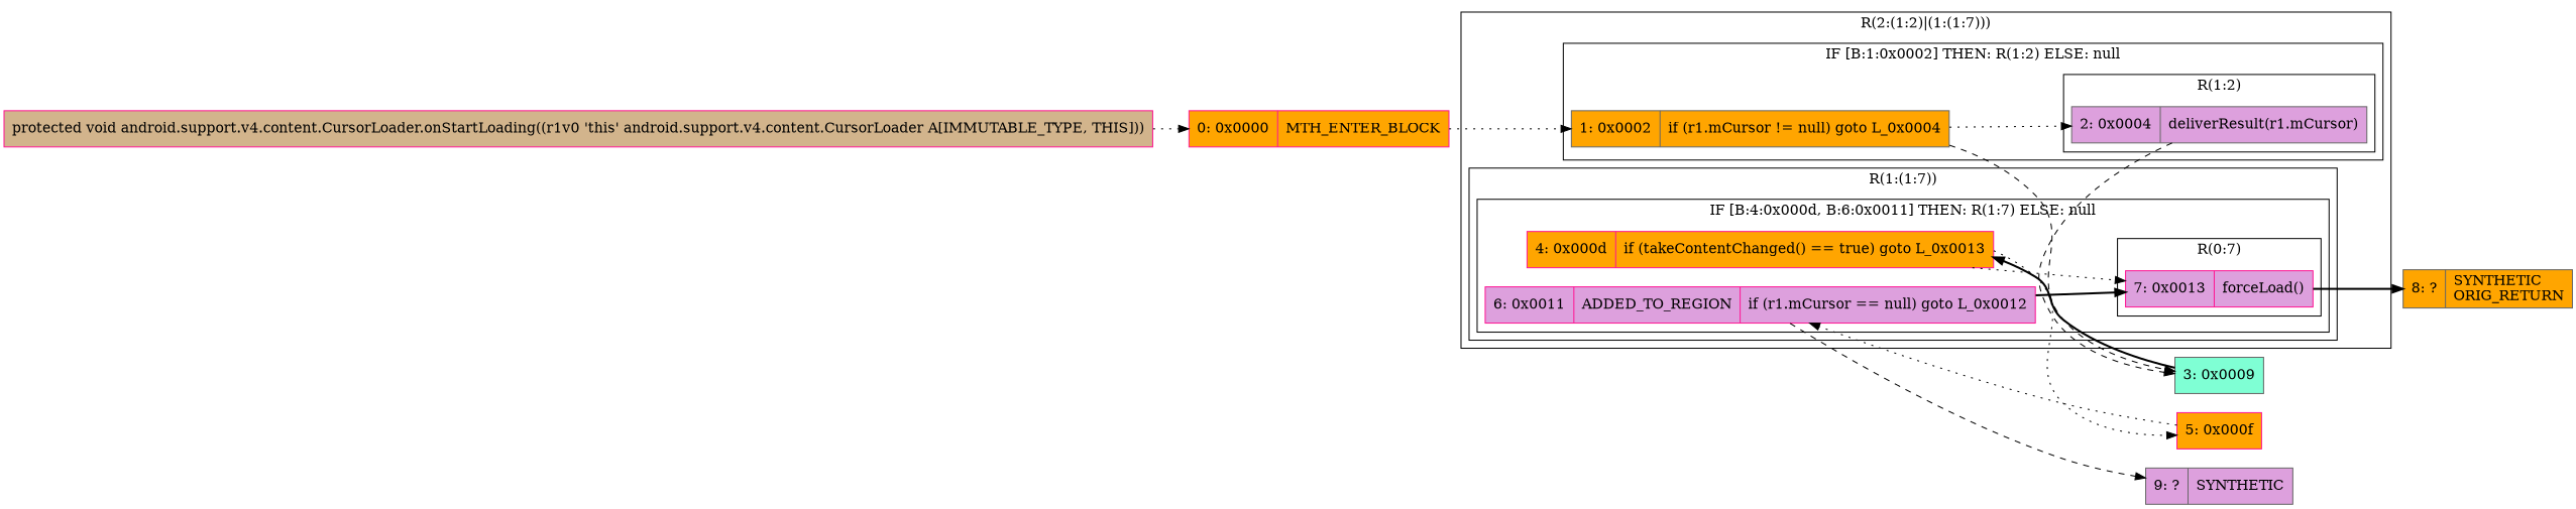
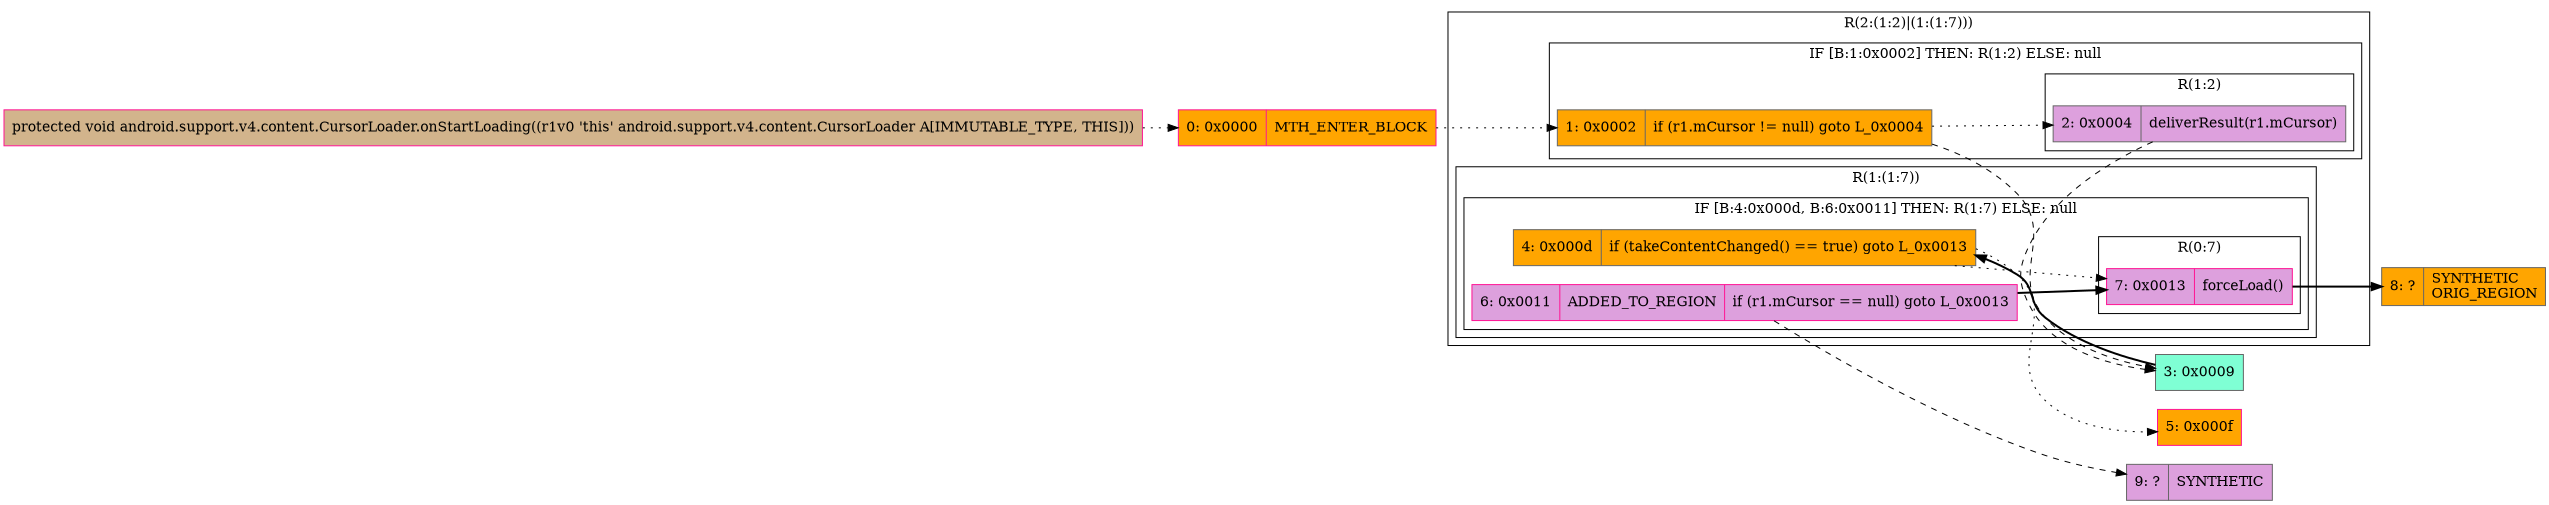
  digraph {
    rankdir=LR
    node [color=gray40 fillcolor=orange shape=record style=filled]
    edge [style=dotted]
    n1 [fillcolor=plum label="{2\:\ 0x0004|deliverResult(r1.mCursor)\l}"]
    n2 [label="{1\:\ 0x0002|if (r1.mCursor != null) goto L_0x0004\l}"]
    n3 [color=deeppink fillcolor=plum label="{7\:\ 0x0013|forceLoad()\l}"]
-   n4 [color=deeppink label="{4\:\ 0x000d|if (takeContentChanged() == true) goto L_0x0013\l}"]
-   n5 [color=deeppink fillcolor=plum label="{6\:\ 0x0011|ADDED_TO_REGION\l|if (r1.mCursor == null) goto L_0x0012\l}"]
+   n4 [label="{4\:\ 0x000d|if (takeContentChanged() == true) goto L_0x0013\l}"]
+   n5 [color=deeppink fillcolor=plum label="{6\:\ 0x0011|ADDED_TO_REGION\l|if (r1.mCursor == null) goto L_0x0013\l}"]
    n6 [fillcolor=aquamarine label="{3\:\ 0x0009}"]
-   n7 [label="{8\:\ ?|SYNTHETIC\lORIG_RETURN\l}"]
+   n7 [label="{8\:\ ?|SYNTHETIC\lORIG_REGION\l}"]
    n8 [color=deeppink label="{5\:\ 0x000f}"]
    n9 [fillcolor=plum label="{9\:\ ?|SYNTHETIC\l}"]
    n10 [color=deeppink label="{0\:\ 0x0000|MTH_ENTER_BLOCK\l}"]
    n11 [color=deeppink fillcolor=tan label="{protected void android.support.v4.content.CursorLoader.onStartLoading((r1v0 'this' android.support.v4.content.CursorLoader A[IMMUTABLE_TYPE, THIS])) }"]
    subgraph cluster_1 {
      label="R(2:(1:2)|(1:(1:7)))"
      subgraph cluster_2 {
        label="IF [B:1:0x0002] THEN: R(1:2) ELSE: null"
        n2
        subgraph cluster_3 {
          label="R(1:2)"
          n1
        }
      }
      subgraph cluster_4 {
        label="R(1:(1:7))"
        subgraph cluster_5 {
          label="IF [B:4:0x000d, B:6:0x0011] THEN: R(1:7) ELSE: null"
          n4
          n5
          subgraph cluster_6 {
            label="R(0:7)"
            n3
          }
        }
      }
    }
    n1 -> n6 [style=dashed]
    n2 -> n1
    n2 -> n6 [style=dashed]
    n3 -> n7 [style=bold]
    n4 -> n3
    n4 -> n8
    n5 -> n3 [style=bold]
    n5 -> n9 [style=dashed]
    n6 -> n4 [style=bold]
-   n8 -> n5
    n10 -> n2
    n11 -> n10
  }
